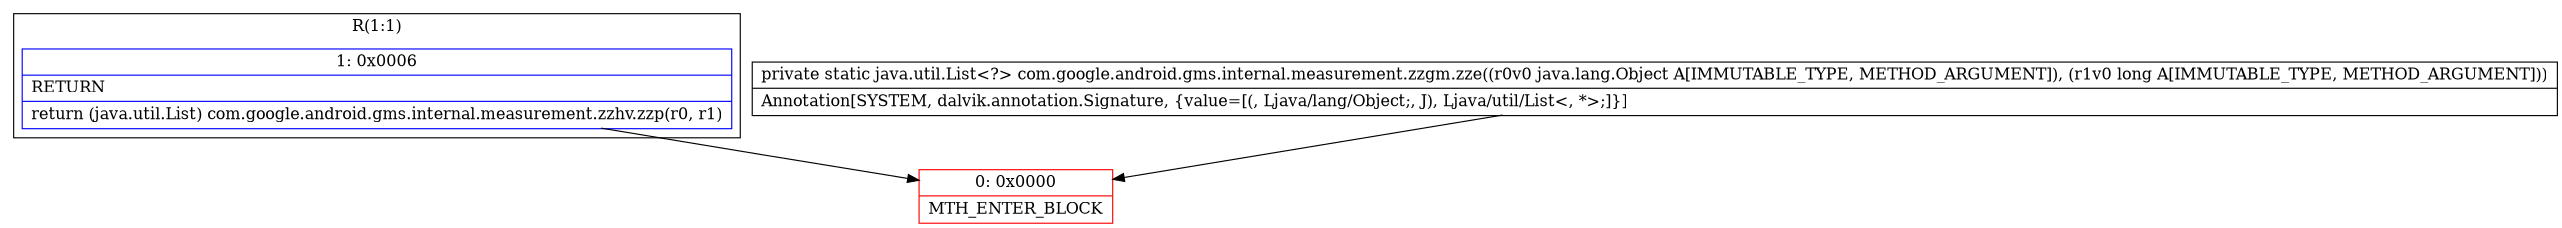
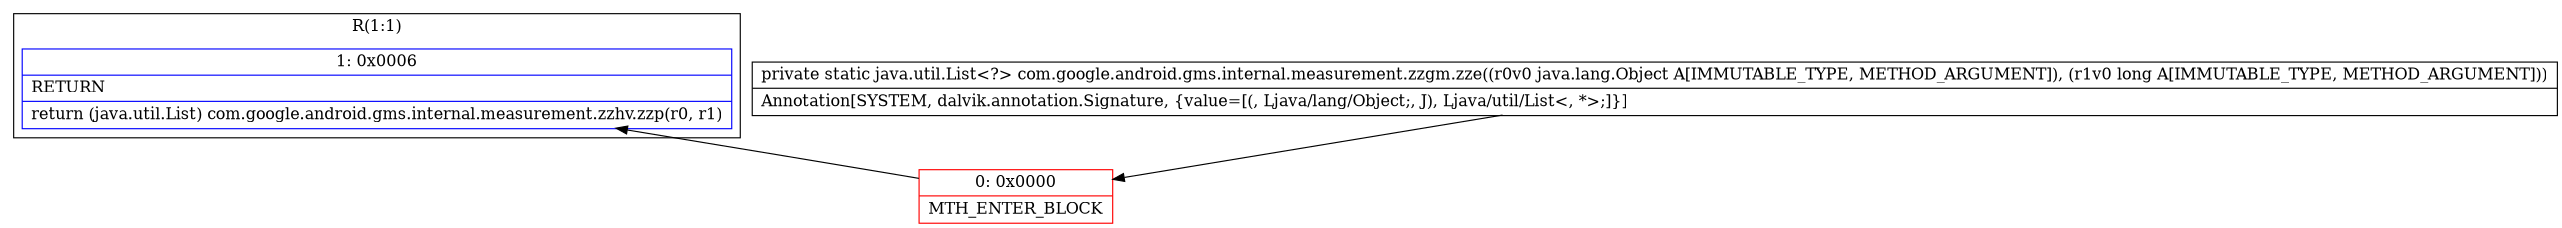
  digraph {
    node [shape=record]
    n1 [color=blue label="{1\:\ 0x0006|RETURN\l|return (java.util.List) com.google.android.gms.internal.measurement.zzhv.zzp(r0, r1)\l}"]
    n2 [color=red label="{0\:\ 0x0000|MTH_ENTER_BLOCK\l}"]
    n3 [label="{private static java.util.List\<?\> com.google.android.gms.internal.measurement.zzgm.zze((r0v0 java.lang.Object A[IMMUTABLE_TYPE, METHOD_ARGUMENT]), (r1v0 long A[IMMUTABLE_TYPE, METHOD_ARGUMENT]))  | Annotation[SYSTEM, dalvik.annotation.Signature, \{value=[(, Ljava\/lang\/Object;, J), Ljava\/util\/List\<, *\>;]\}]\l}"]
    subgraph cluster_1 {
      label="R(1:1)"
      n1
    }
-   n1 -> n2
+   n2 -> n1
    n3 -> n2
  }
